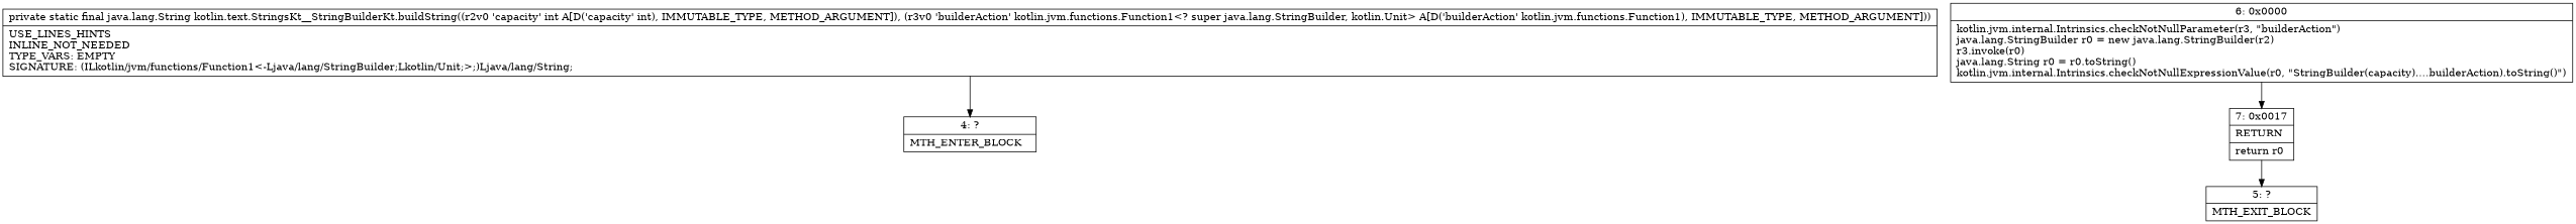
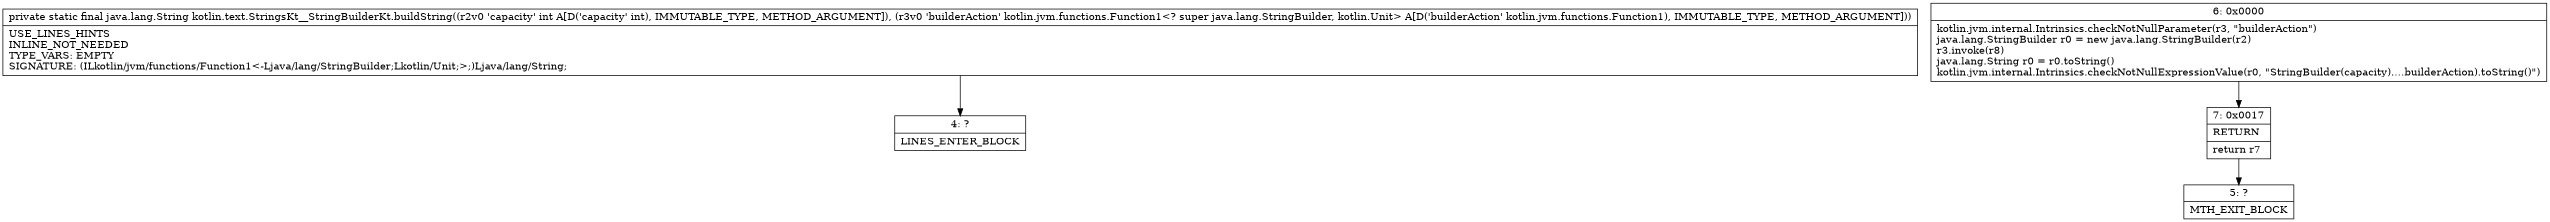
  digraph {
    node [shape=record]
-   n1 [label="{4\:\ ?|MTH_ENTER_BLOCK\l}"]
-   n2 [label="{6\:\ 0x0000|kotlin.jvm.internal.Intrinsics.checkNotNullParameter(r3, \"builderAction\")\ljava.lang.StringBuilder r0 = new java.lang.StringBuilder(r2)\lr3.invoke(r0)\ljava.lang.String r0 = r0.toString()\lkotlin.jvm.internal.Intrinsics.checkNotNullExpressionValue(r0, \"StringBuilder(capacity).…builderAction).toString()\")\l}"]
-   n3 [label="{7\:\ 0x0017|RETURN\l|return r0\l}"]
+   n1 [label="{4\:\ ?|LINES_ENTER_BLOCK\l}"]
+   n2 [label="{6\:\ 0x0000|kotlin.jvm.internal.Intrinsics.checkNotNullParameter(r3, \"builderAction\")\ljava.lang.StringBuilder r0 = new java.lang.StringBuilder(r2)\lr3.invoke(r8)\ljava.lang.String r0 = r0.toString()\lkotlin.jvm.internal.Intrinsics.checkNotNullExpressionValue(r0, \"StringBuilder(capacity).…builderAction).toString()\")\l}"]
+   n3 [label="{7\:\ 0x0017|RETURN\l|return r7\l}"]
    n4 [label="{5\:\ ?|MTH_EXIT_BLOCK\l}"]
    n5 [label="{private static final java.lang.String kotlin.text.StringsKt__StringBuilderKt.buildString((r2v0 'capacity' int A[D('capacity' int), IMMUTABLE_TYPE, METHOD_ARGUMENT]), (r3v0 'builderAction' kotlin.jvm.functions.Function1\<? super java.lang.StringBuilder, kotlin.Unit\> A[D('builderAction' kotlin.jvm.functions.Function1), IMMUTABLE_TYPE, METHOD_ARGUMENT]))  | USE_LINES_HINTS\lINLINE_NOT_NEEDED\lTYPE_VARS: EMPTY\lSIGNATURE: (ILkotlin\/jvm\/functions\/Function1\<\-Ljava\/lang\/StringBuilder;Lkotlin\/Unit;\>;)Ljava\/lang\/String;\l}"]
    n2 -> n3
    n3 -> n4
    n5 -> n1
  }
